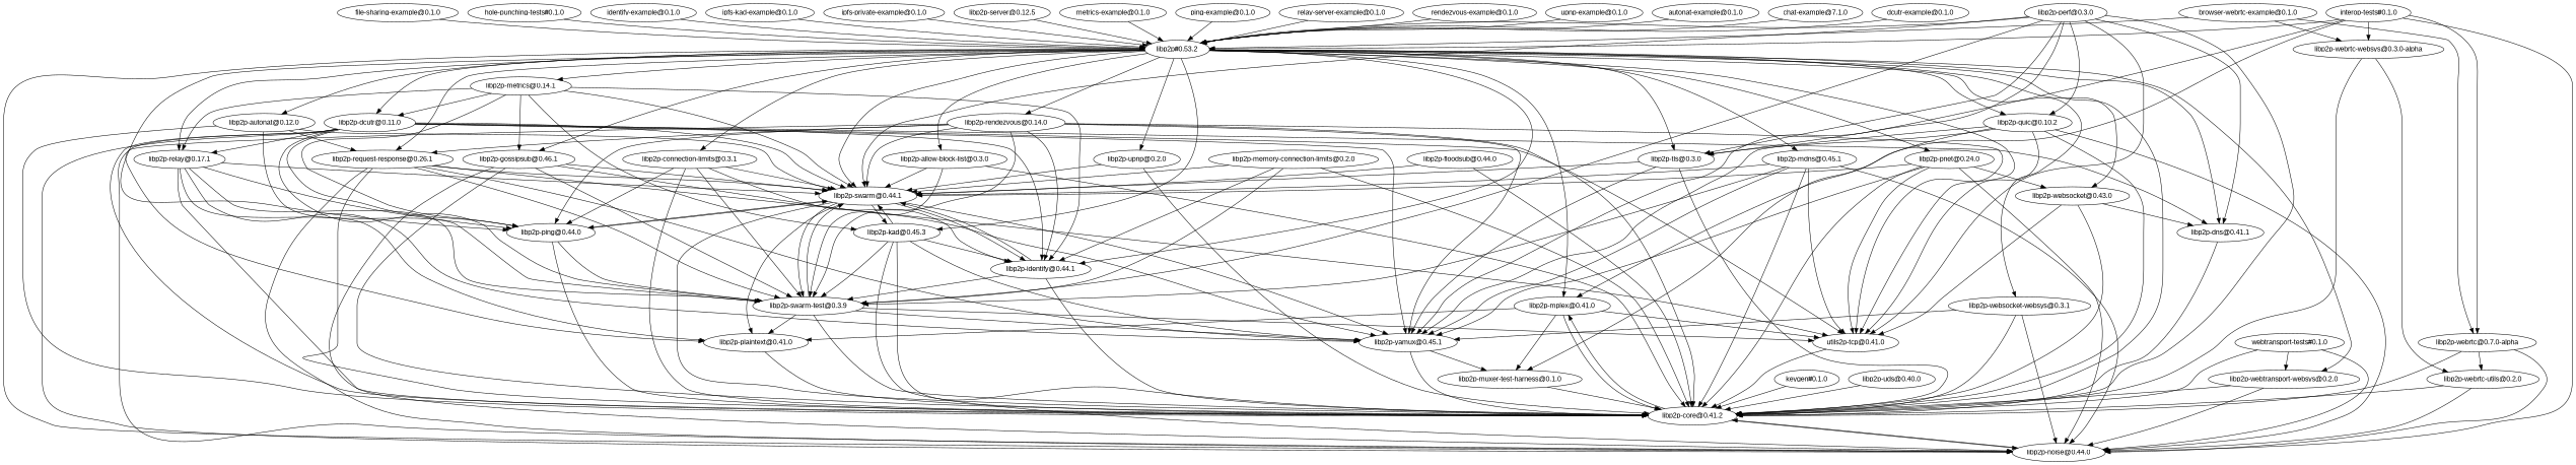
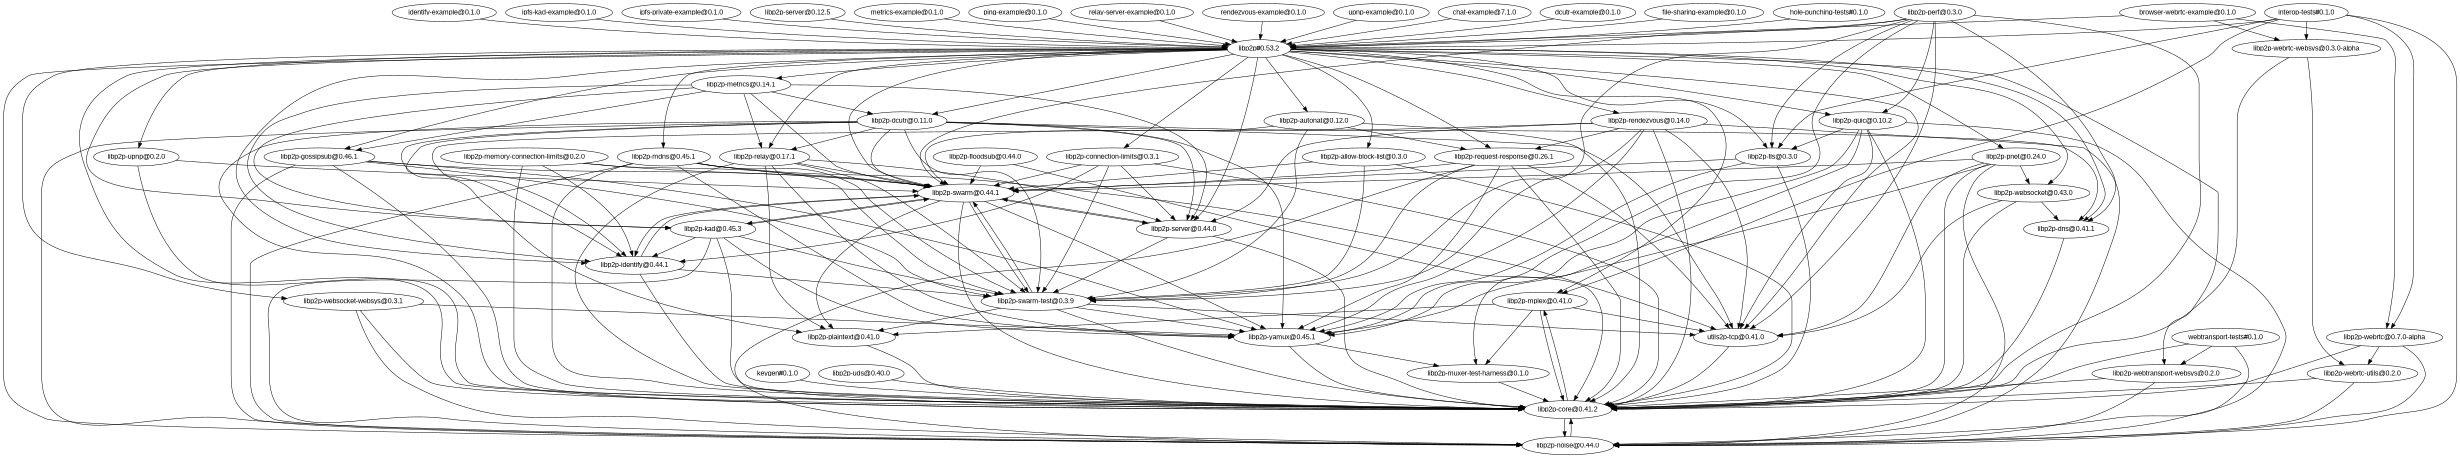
  digraph {
    fontname="Liberation Sans"
    node [fontname="Liberation Sans"]
    edge [fontname="Liberation Sans"]
-   "autonat-example@0.1.0"
    "libp2p#0.53.2"
    "libp2p-mplex@0.41.0"
    "libp2p-noise@0.44.0"
    "libp2p-tls@0.3.0"
    "libp2p-core@0.41.2"
    "libp2p-allow-block-list@0.3.0"
    "libp2p-autonat@0.12.0"
    "libp2p-connection-limits@0.3.1"
    "libp2p-dcutr@0.11.0"
    "libp2p-dns@0.41.1"
    "libp2p-gossipsub@0.46.1"
    "libp2p-identify@0.44.1"
    "libp2p-kad@0.45.3"
    "libp2p-mdns@0.45.1"
    "libp2p-metrics@0.14.1"
-   "libp2p-ping@0.44.0"
+   "libp2p-ping@0.44.0" [label="libp2p-server@0.44.0"]
    "libp2p-pnet@0.24.0"
    "libp2p-quic@0.10.2"
    "libp2p-relay@0.17.1"
    "libp2p-rendezvous@0.14.0"
    "libp2p-request-response@0.26.1"
    "libp2p-swarm@0.44.1"
    n24 [label="utils2p-tcp@0.41.0"]
    "libp2p-upnp@0.2.0"
    "libp2p-websocket@0.43.0"
    "libp2p-websocket-websys@0.3.1"
    "libp2p-webtransport-websys@0.2.0"
    "browser-webrtc-example@0.1.0"
    "libp2p-webrtc@0.7.0-alpha"
    "libp2p-webrtc-websys@0.3.0-alpha"
    "libp2p-webrtc-utils@0.2.0"
    n33 [label="chat-example@7.1.0"]
    "dcutr-example@0.1.0"
    "file-sharing-example@0.1.0"
    "hole-punching-tests#0.1.0"
    "identify-example@0.1.0"
    "interop-tests#0.1.0"
    "libp2p-plaintext@0.41.0"
    "libp2p-muxer-test-harness@0.1.0"
    "libp2p-yamux@0.45.1"
    "ipfs-kad-example@0.1.0"
    "ipfs-private-example@0.1.0"
    "keygen#0.1.0"
    n45 [label="libp2p-swarm-test@0.3.9"]
    "libp2p-floodsub@0.44.0"
    "libp2p-memory-connection-limits@0.2.0"
    "libp2p-perf@0.3.0"
    "libp2p-server@0.12.5"
    "libp2p-uds@0.40.0"
    "metrics-example@0.1.0"
    "ping-example@0.1.0"
    "relay-server-example@0.1.0"
    "rendezvous-example@0.1.0"
    "upnp-example@0.1.0"
    "webtransport-tests#0.1.0"
-   "autonat-example@0.1.0" -> "libp2p#0.53.2"
    "libp2p#0.53.2" -> "libp2p-mplex@0.41.0"
    "libp2p#0.53.2" -> "libp2p-noise@0.44.0"
    "libp2p#0.53.2" -> "libp2p-tls@0.3.0"
    "libp2p#0.53.2" -> "libp2p-core@0.41.2"
    "libp2p#0.53.2" -> "libp2p-allow-block-list@0.3.0"
    "libp2p#0.53.2" -> "libp2p-autonat@0.12.0"
    "libp2p#0.53.2" -> "libp2p-connection-limits@0.3.1"
    "libp2p#0.53.2" -> "libp2p-dcutr@0.11.0"
    "libp2p#0.53.2" -> "libp2p-dns@0.41.1"
    "libp2p#0.53.2" -> "libp2p-gossipsub@0.46.1"
    "libp2p#0.53.2" -> "libp2p-identify@0.44.1"
    "libp2p#0.53.2" -> "libp2p-kad@0.45.3"
    "libp2p#0.53.2" -> "libp2p-mdns@0.45.1"
    "libp2p#0.53.2" -> "libp2p-metrics@0.14.1"
    "libp2p#0.53.2" -> "libp2p-ping@0.44.0"
    "libp2p#0.53.2" -> "libp2p-pnet@0.24.0"
    "libp2p#0.53.2" -> "libp2p-quic@0.10.2"
    "libp2p#0.53.2" -> "libp2p-relay@0.17.1"
    "libp2p#0.53.2" -> "libp2p-rendezvous@0.14.0"
    "libp2p#0.53.2" -> "libp2p-request-response@0.26.1"
    "libp2p#0.53.2" -> "libp2p-swarm@0.44.1"
    "libp2p#0.53.2" -> n24
    "libp2p#0.53.2" -> "libp2p-upnp@0.2.0"
    "libp2p#0.53.2" -> "libp2p-websocket@0.43.0"
    "libp2p#0.53.2" -> "libp2p-websocket-websys@0.3.1"
    "libp2p#0.53.2" -> "libp2p-webtransport-websys@0.2.0"
    "libp2p-mplex@0.41.0" -> "libp2p-core@0.41.2"
    "libp2p-mplex@0.41.0" -> n24
    "libp2p-mplex@0.41.0" -> "libp2p-plaintext@0.41.0"
    "libp2p-mplex@0.41.0" -> "libp2p-muxer-test-harness@0.1.0"
    "libp2p-noise@0.44.0" -> "libp2p-core@0.41.2"
    "libp2p-tls@0.3.0" -> "libp2p-core@0.41.2"
    "libp2p-tls@0.3.0" -> "libp2p-swarm@0.44.1"
    "libp2p-tls@0.3.0" -> "libp2p-yamux@0.45.1"
    "libp2p-core@0.41.2" -> "libp2p-mplex@0.41.0"
    "libp2p-core@0.41.2" -> "libp2p-noise@0.44.0"
    "libp2p-allow-block-list@0.3.0" -> "libp2p-core@0.41.2"
    "libp2p-allow-block-list@0.3.0" -> "libp2p-swarm@0.44.1"
    "libp2p-allow-block-list@0.3.0" -> n45
    "libp2p-autonat@0.12.0" -> "libp2p-core@0.41.2"
    "libp2p-autonat@0.12.0" -> "libp2p-request-response@0.26.1"
    "libp2p-autonat@0.12.0" -> "libp2p-swarm@0.44.1"
    "libp2p-autonat@0.12.0" -> n45
    "libp2p-connection-limits@0.3.1" -> "libp2p-core@0.41.2"
    "libp2p-connection-limits@0.3.1" -> "libp2p-identify@0.44.1"
    "libp2p-connection-limits@0.3.1" -> "libp2p-ping@0.44.0"
    "libp2p-connection-limits@0.3.1" -> "libp2p-swarm@0.44.1"
    "libp2p-connection-limits@0.3.1" -> n45
    "libp2p-dcutr@0.11.0" -> "libp2p-noise@0.44.0"
    "libp2p-dcutr@0.11.0" -> "libp2p-core@0.41.2"
    "libp2p-dcutr@0.11.0" -> "libp2p-dns@0.41.1"
    "libp2p-dcutr@0.11.0" -> "libp2p-identify@0.44.1"
    "libp2p-dcutr@0.11.0" -> "libp2p-ping@0.44.0"
    "libp2p-dcutr@0.11.0" -> "libp2p-relay@0.17.1"
    "libp2p-dcutr@0.11.0" -> "libp2p-swarm@0.44.1"
    "libp2p-dcutr@0.11.0" -> n24
    "libp2p-dcutr@0.11.0" -> "libp2p-plaintext@0.41.0"
    "libp2p-dcutr@0.11.0" -> "libp2p-yamux@0.45.1"
    "libp2p-dcutr@0.11.0" -> n45
    "libp2p-dns@0.41.1" -> "libp2p-core@0.41.2"
    "libp2p-gossipsub@0.46.1" -> "libp2p-noise@0.44.0"
    "libp2p-gossipsub@0.46.1" -> "libp2p-core@0.41.2"
    "libp2p-gossipsub@0.46.1" -> "libp2p-swarm@0.44.1"
    "libp2p-gossipsub@0.46.1" -> "libp2p-yamux@0.45.1"
    "libp2p-gossipsub@0.46.1" -> n45
    "libp2p-identify@0.44.1" -> "libp2p-core@0.41.2"
    "libp2p-identify@0.44.1" -> "libp2p-swarm@0.44.1"
    "libp2p-identify@0.44.1" -> n45
    "libp2p-kad@0.45.3" -> "libp2p-noise@0.44.0"
    "libp2p-kad@0.45.3" -> "libp2p-core@0.41.2"
    "libp2p-kad@0.45.3" -> "libp2p-identify@0.44.1"
    "libp2p-kad@0.45.3" -> "libp2p-swarm@0.44.1"
    "libp2p-kad@0.45.3" -> "libp2p-yamux@0.45.1"
    "libp2p-kad@0.45.3" -> n45
    "libp2p-mdns@0.45.1" -> "libp2p-noise@0.44.0"
    "libp2p-mdns@0.45.1" -> "libp2p-core@0.41.2"
    "libp2p-mdns@0.45.1" -> "libp2p-swarm@0.44.1"
    "libp2p-mdns@0.45.1" -> n24
    "libp2p-mdns@0.45.1" -> "libp2p-yamux@0.45.1"
    "libp2p-mdns@0.45.1" -> n45
    "libp2p-metrics@0.14.1" -> "libp2p-dcutr@0.11.0"
    "libp2p-metrics@0.14.1" -> "libp2p-gossipsub@0.46.1"
    "libp2p-metrics@0.14.1" -> "libp2p-identify@0.44.1"
    "libp2p-metrics@0.14.1" -> "libp2p-kad@0.45.3"
    "libp2p-metrics@0.14.1" -> "libp2p-ping@0.44.0"
    "libp2p-metrics@0.14.1" -> "libp2p-relay@0.17.1"
    "libp2p-metrics@0.14.1" -> "libp2p-swarm@0.44.1"
    "libp2p-ping@0.44.0" -> "libp2p-core@0.41.2"
    "libp2p-ping@0.44.0" -> "libp2p-swarm@0.44.1"
    "libp2p-ping@0.44.0" -> n45
    "libp2p-pnet@0.24.0" -> "libp2p-noise@0.44.0"
    "libp2p-pnet@0.24.0" -> "libp2p-core@0.41.2"
    "libp2p-pnet@0.24.0" -> "libp2p-swarm@0.44.1"
    "libp2p-pnet@0.24.0" -> n24
    "libp2p-pnet@0.24.0" -> "libp2p-websocket@0.43.0"
    "libp2p-pnet@0.24.0" -> "libp2p-yamux@0.45.1"
    "libp2p-quic@0.10.2" -> "libp2p-noise@0.44.0"
    "libp2p-quic@0.10.2" -> "libp2p-tls@0.3.0"
    "libp2p-quic@0.10.2" -> "libp2p-core@0.41.2"
    "libp2p-quic@0.10.2" -> n24
    "libp2p-quic@0.10.2" -> "libp2p-muxer-test-harness@0.1.0"
    "libp2p-quic@0.10.2" -> "libp2p-yamux@0.45.1"
    "libp2p-relay@0.17.1" -> "libp2p-core@0.41.2"
    "libp2p-relay@0.17.1" -> "libp2p-ping@0.44.0"
    "libp2p-relay@0.17.1" -> "libp2p-swarm@0.44.1"
    "libp2p-relay@0.17.1" -> "libp2p-plaintext@0.41.0"
    "libp2p-relay@0.17.1" -> "libp2p-yamux@0.45.1"
    "libp2p-relay@0.17.1" -> n45
    "libp2p-rendezvous@0.14.0" -> "libp2p-noise@0.44.0"
    "libp2p-rendezvous@0.14.0" -> "libp2p-core@0.41.2"
    "libp2p-rendezvous@0.14.0" -> "libp2p-identify@0.44.1"
    "libp2p-rendezvous@0.14.0" -> "libp2p-ping@0.44.0"
    "libp2p-rendezvous@0.14.0" -> "libp2p-request-response@0.26.1"
-   "libp2p-rendezvous@0.14.0" -> "libp2p-swarm@0.44.1"
    "libp2p-rendezvous@0.14.0" -> n24
    "libp2p-rendezvous@0.14.0" -> "libp2p-yamux@0.45.1"
    "libp2p-rendezvous@0.14.0" -> n45
    "libp2p-request-response@0.26.1" -> "libp2p-noise@0.44.0"
    "libp2p-request-response@0.26.1" -> "libp2p-core@0.41.2"
    "libp2p-request-response@0.26.1" -> "libp2p-swarm@0.44.1"
    "libp2p-request-response@0.26.1" -> n24
    "libp2p-request-response@0.26.1" -> "libp2p-yamux@0.45.1"
    "libp2p-request-response@0.26.1" -> n45
    "libp2p-swarm@0.44.1" -> "libp2p-core@0.41.2"
    "libp2p-swarm@0.44.1" -> "libp2p-identify@0.44.1"
    "libp2p-swarm@0.44.1" -> "libp2p-kad@0.45.3"
    "libp2p-swarm@0.44.1" -> "libp2p-ping@0.44.0"
    "libp2p-swarm@0.44.1" -> "libp2p-plaintext@0.41.0"
    "libp2p-swarm@0.44.1" -> "libp2p-yamux@0.45.1"
    "libp2p-swarm@0.44.1" -> n45
    n24 -> "libp2p-core@0.41.2"
    "libp2p-upnp@0.2.0" -> "libp2p-core@0.41.2"
    "libp2p-upnp@0.2.0" -> "libp2p-swarm@0.44.1"
    "libp2p-websocket@0.43.0" -> "libp2p-core@0.41.2"
    "libp2p-websocket@0.43.0" -> "libp2p-dns@0.41.1"
    "libp2p-websocket@0.43.0" -> n24
    "libp2p-websocket-websys@0.3.1" -> "libp2p-noise@0.44.0"
    "libp2p-websocket-websys@0.3.1" -> "libp2p-core@0.41.2"
    "libp2p-websocket-websys@0.3.1" -> "libp2p-yamux@0.45.1"
    "libp2p-webtransport-websys@0.2.0" -> "libp2p-noise@0.44.0"
    "libp2p-webtransport-websys@0.2.0" -> "libp2p-core@0.41.2"
    "browser-webrtc-example@0.1.0" -> "libp2p#0.53.2"
    "browser-webrtc-example@0.1.0" -> "libp2p-webrtc@0.7.0-alpha"
    "browser-webrtc-example@0.1.0" -> "libp2p-webrtc-websys@0.3.0-alpha"
    "libp2p-webrtc@0.7.0-alpha" -> "libp2p-noise@0.44.0"
    "libp2p-webrtc@0.7.0-alpha" -> "libp2p-core@0.41.2"
    "libp2p-webrtc@0.7.0-alpha" -> "libp2p-webrtc-utils@0.2.0"
    "libp2p-webrtc-websys@0.3.0-alpha" -> "libp2p-core@0.41.2"
    "libp2p-webrtc-websys@0.3.0-alpha" -> "libp2p-webrtc-utils@0.2.0"
    "libp2p-webrtc-utils@0.2.0" -> "libp2p-noise@0.44.0"
    "libp2p-webrtc-utils@0.2.0" -> "libp2p-core@0.41.2"
    n33 -> "libp2p#0.53.2"
    "dcutr-example@0.1.0" -> "libp2p#0.53.2"
    "file-sharing-example@0.1.0" -> "libp2p#0.53.2"
    "hole-punching-tests#0.1.0" -> "libp2p#0.53.2"
    "identify-example@0.1.0" -> "libp2p#0.53.2"
    "interop-tests#0.1.0" -> "libp2p#0.53.2"
    "interop-tests#0.1.0" -> "libp2p-mplex@0.41.0"
    "interop-tests#0.1.0" -> "libp2p-noise@0.44.0"
    "interop-tests#0.1.0" -> "libp2p-tls@0.3.0"
    "interop-tests#0.1.0" -> "libp2p-webrtc@0.7.0-alpha"
    "interop-tests#0.1.0" -> "libp2p-webrtc-websys@0.3.0-alpha"
    "libp2p-plaintext@0.41.0" -> "libp2p-core@0.41.2"
    "libp2p-muxer-test-harness@0.1.0" -> "libp2p-core@0.41.2"
    "libp2p-yamux@0.45.1" -> "libp2p-core@0.41.2"
    "libp2p-yamux@0.45.1" -> "libp2p-muxer-test-harness@0.1.0"
    "ipfs-kad-example@0.1.0" -> "libp2p#0.53.2"
    "ipfs-private-example@0.1.0" -> "libp2p#0.53.2"
    "keygen#0.1.0" -> "libp2p-core@0.41.2"
    n45 -> "libp2p-core@0.41.2"
    n45 -> "libp2p-swarm@0.44.1"
    n45 -> n24
    n45 -> "libp2p-plaintext@0.41.0"
    n45 -> "libp2p-yamux@0.45.1"
    "libp2p-floodsub@0.44.0" -> "libp2p-core@0.41.2"
    "libp2p-floodsub@0.44.0" -> "libp2p-swarm@0.44.1"
    "libp2p-memory-connection-limits@0.2.0" -> "libp2p-core@0.41.2"
    "libp2p-memory-connection-limits@0.2.0" -> "libp2p-identify@0.44.1"
    "libp2p-memory-connection-limits@0.2.0" -> "libp2p-swarm@0.44.1"
    "libp2p-memory-connection-limits@0.2.0" -> n45
    "libp2p-perf@0.3.0" -> "libp2p#0.53.2"
    "libp2p-perf@0.3.0" -> "libp2p-tls@0.3.0"
    "libp2p-perf@0.3.0" -> "libp2p-core@0.41.2"
    "libp2p-perf@0.3.0" -> "libp2p-dns@0.41.1"
    "libp2p-perf@0.3.0" -> "libp2p-quic@0.10.2"
    "libp2p-perf@0.3.0" -> "libp2p-swarm@0.44.1"
    "libp2p-perf@0.3.0" -> n24
    "libp2p-perf@0.3.0" -> "libp2p-yamux@0.45.1"
    "libp2p-perf@0.3.0" -> n45
    "libp2p-server@0.12.5" -> "libp2p#0.53.2"
    "libp2p-uds@0.40.0" -> "libp2p-core@0.41.2"
    "metrics-example@0.1.0" -> "libp2p#0.53.2"
    "ping-example@0.1.0" -> "libp2p#0.53.2"
    "relay-server-example@0.1.0" -> "libp2p#0.53.2"
    "rendezvous-example@0.1.0" -> "libp2p#0.53.2"
    "upnp-example@0.1.0" -> "libp2p#0.53.2"
    "webtransport-tests#0.1.0" -> "libp2p-noise@0.44.0"
    "webtransport-tests#0.1.0" -> "libp2p-core@0.41.2"
    "webtransport-tests#0.1.0" -> "libp2p-webtransport-websys@0.2.0"
  }
